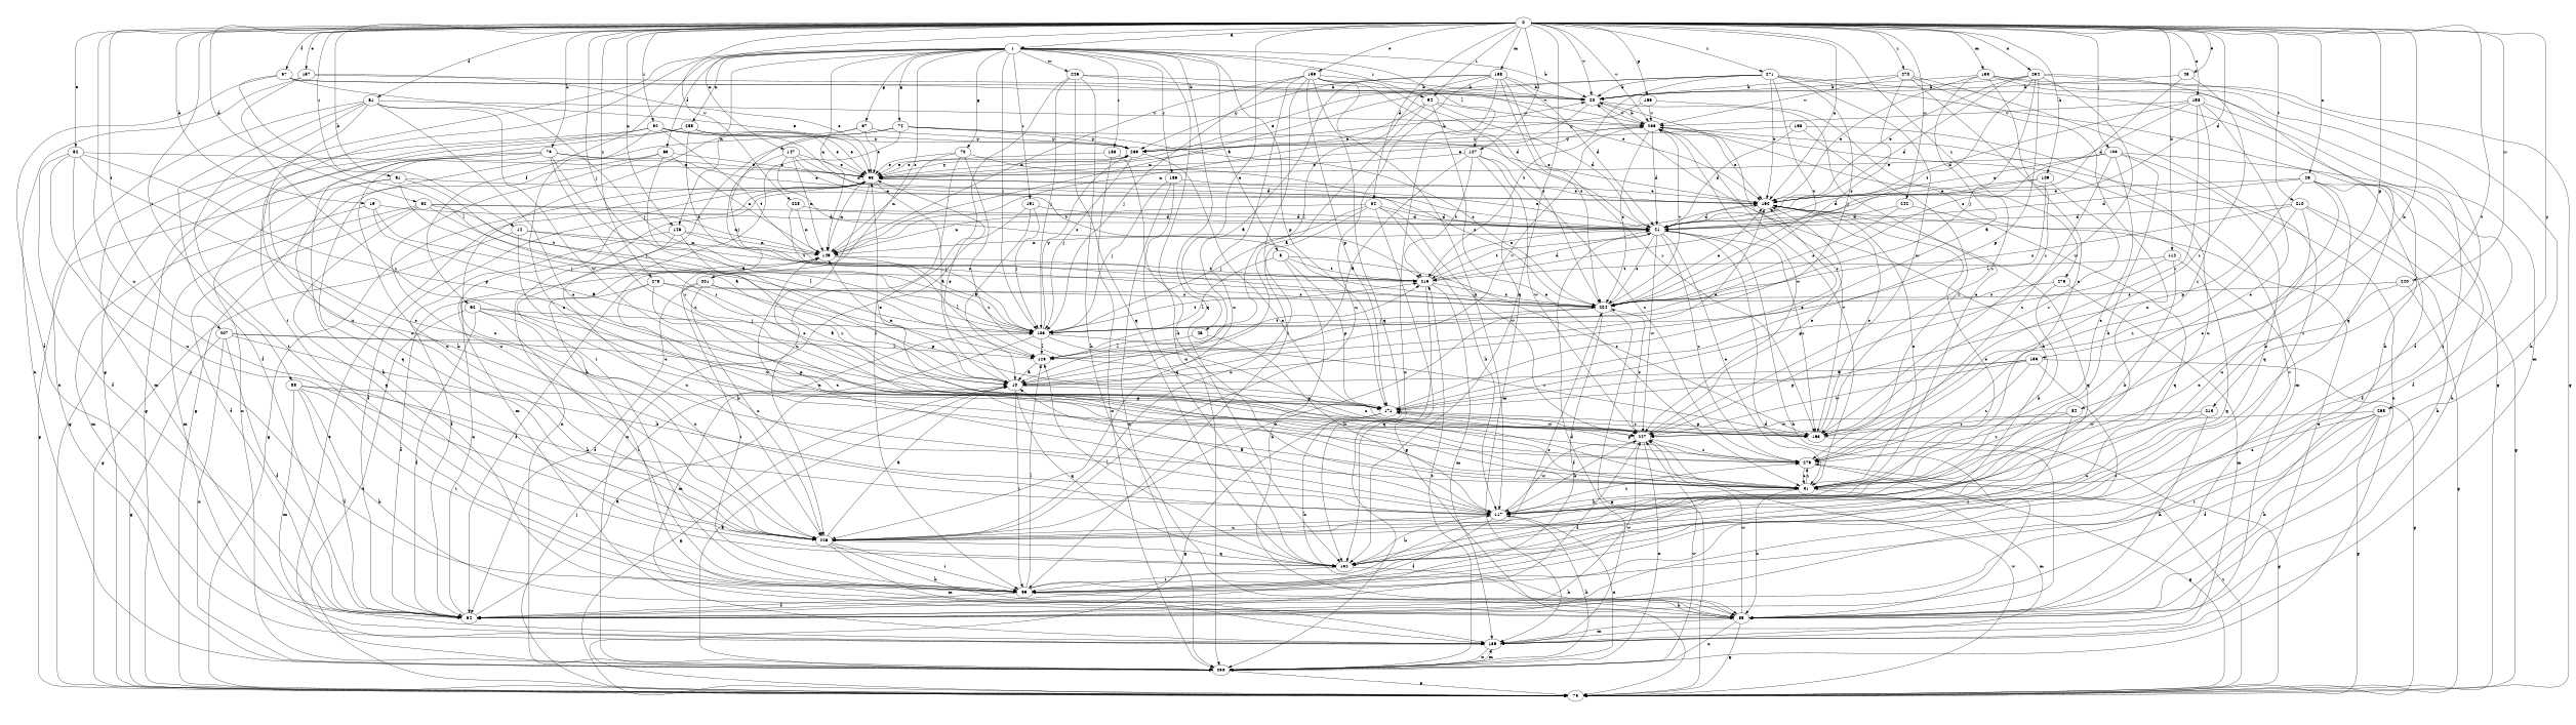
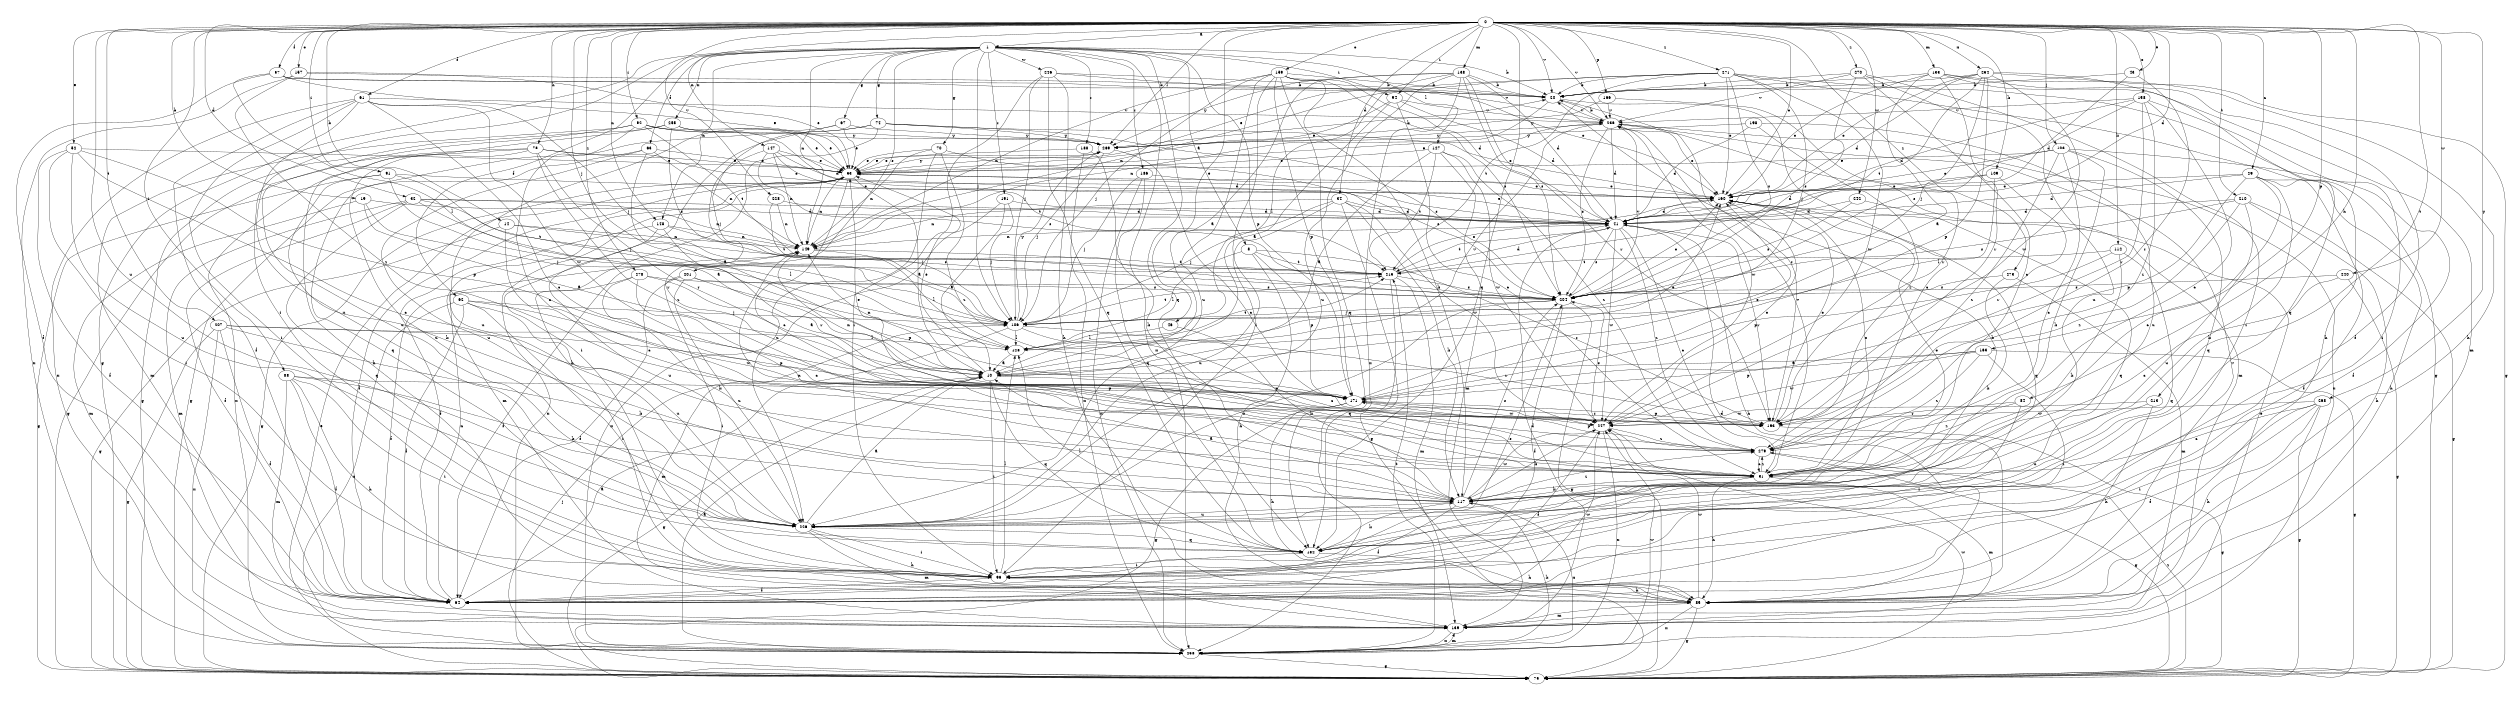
  strict digraph {
    0
    1
    14
    19
    20
    29
    32
    34
    41
    43
    46
    52
    57
    61
    78
    84
    88
    91
    92
    94
    103
    106
    109
    112
    127
    133
    138
    147
    148
    157
    158
    159
    160
    163
    166
    182
    207
    210
    213
    226
    228
    236
    240
    242
    254
    268
    270
    271
    273
    278
    8
    62
    63
    67
    70
    74
    75
    96
    149
    171
    186
    188
    191
    201
    246
    255
    258
    215
    31
    10
    139
    193
    85
    64
    117
    128
    247
    53
    279
    204
    269
    198
    0 -> 1 [label=a]
    0 -> 14 [label=b]
    0 -> 19 [label=b]
    0 -> 20 [label=v]
    0 -> 29 [label=c]
    0 -> 32 [label=d]
    0 -> 34 [label=d]
    0 -> 41 [label=d]
    0 -> 43 [label=e]
    0 -> 46 [label=e]
    0 -> 52 [label=e]
    0 -> 57 [label=f]
    0 -> 61 [label=f]
    0 -> 78 [label=h]
    0 -> 84 [label=h]
    0 -> 88 [label=i]
    0 -> 91 [label=i]
    0 -> 92 [label=i]
    0 -> 94 [label=i]
    0 -> 103 [label=j]
    0 -> 106 [label=j]
    0 -> 109 [label=k]
    0 -> 112 [label=k]
-   0 -> 127 [label=l]
+   0 -> 269 [label=l]
    0 -> 133 [label=m]
    0 -> 138 [label=m]
    0 -> 147 [label=n]
    0 -> 148 [label=n]
    0 -> 157 [label=o]
    0 -> 158 [label=o]
    0 -> 159 [label=o]
    0 -> 160 [label=o]
    0 -> 163 [label=p]
    0 -> 166 [label=p]
    0 -> 182 [label=q]
    0 -> 207 [label=t]
    0 -> 210 [label=t]
    0 -> 213 [label=t]
    0 -> 226 [label=u]
    0 -> 228 [label=v]
    0 -> 236 [label=v]
    0 -> 240 [label=w]
    0 -> 242 [label=w]
    0 -> 254 [label=x]
    0 -> 268 [label=y]
    0 -> 270 [label=z]
    0 -> 271 [label=z]
    0 -> 273 [label=z]
    0 -> 278 [label=z]
    1 -> 20 [label=b]
    1 -> 94 [label=i]
    1 -> 106 [label=j]
    1 -> 127 [label=l]
    1 -> 148 [label=n]
    1 -> 182 [label=q]
    1 -> 8 [label=a]
    1 -> 62 [label=f]
    1 -> 63 [label=f]
    1 -> 67 [label=g]
    1 -> 70 [label=g]
    1 -> 74 [label=g]
    1 -> 75 [label=g]
    1 -> 96 [label=i]
    1 -> 149 [label=n]
    1 -> 171 [label=p]
    1 -> 186 [label=r]
    1 -> 188 [label=r]
    1 -> 191 [label=r]
    1 -> 201 [label=s]
    1 -> 246 [label=w]
    1 -> 255 [label=x]
    1 -> 258 [label=x]
    14 -> 75 [label=g]
    14 -> 149 [label=n]
    14 -> 215 [label=t]
    14 -> 31 [label=c]
    19 -> 41 [label=d]
    19 -> 106 [label=j]
    19 -> 10 [label=a]
    19 -> 139 [label=m]
    20 -> 236 [label=v]
    20 -> 149 [label=n]
    20 -> 31 [label=c]
    20 -> 193 [label=r]
    29 -> 41 [label=d]
    29 -> 160 [label=o]
    29 -> 171 [label=p]
    29 -> 31 [label=c]
    29 -> 85 [label=h]
    29 -> 64 [label=f]
    29 -> 117 [label=k]
    32 -> 41 [label=d]
    32 -> 182 [label=q]
    32 -> 149 [label=n]
    32 -> 215 [label=t]
    32 -> 139 [label=m]
    32 -> 64 [label=f]
    32 -> 128 [label=l]
    34 -> 41 [label=d]
    34 -> 106 [label=j]
    34 -> 226 [label=u]
    34 -> 75 [label=g]
    34 -> 149 [label=n]
    34 -> 117 [label=k]
    34 -> 247 [label=w]
    41 -> 149 [label=n]
    41 -> 215 [label=t]
    41 -> 31 [label=c]
    41 -> 193 [label=r]
    41 -> 85 [label=h]
    41 -> 247 [label=w]
    41 -> 53 [label=e]
    41 -> 279 [label=z]
    41 -> 204 [label=s]
    43 -> 20 [label=b]
    43 -> 41 [label=d]
    43 -> 193 [label=r]
    46 -> 117 [label=k]
    46 -> 128 [label=l]
    52 -> 226 [label=u]
    52 -> 96 [label=i]
    52 -> 171 [label=p]
    52 -> 31 [label=c]
    52 -> 64 [label=f]
    52 -> 53 [label=e]
    57 -> 20 [label=b]
    57 -> 236 [label=v]
    57 -> 64 [label=f]
    57 -> 128 [label=l]
    57 -> 53 [label=e]
    61 -> 106 [label=j]
    61 -> 226 [label=u]
    61 -> 236 [label=v]
    61 -> 96 [label=i]
    61 -> 258 [label=x]
    61 -> 31 [label=c]
    61 -> 64 [label=f]
    61 -> 247 [label=w]
    78 -> 160 [label=o]
    78 -> 226 [label=u]
    78 -> 75 [label=g]
    78 -> 258 [label=x]
    78 -> 193 [label=r]
    78 -> 53 [label=e]
    78 -> 279 [label=z]
    84 -> 96 [label=i]
    84 -> 193 [label=r]
    84 -> 279 [label=z]
    88 -> 96 [label=i]
    88 -> 171 [label=p]
    88 -> 139 [label=m]
    88 -> 85 [label=h]
    88 -> 64 [label=f]
    88 -> 117 [label=k]
    91 -> 106 [label=j]
    91 -> 160 [label=o]
    91 -> 75 [label=g]
    91 -> 10 [label=a]
    91 -> 117 [label=k]
    92 -> 41 [label=d]
    92 -> 226 [label=u]
    92 -> 215 [label=t]
    92 -> 31 [label=c]
    92 -> 139 [label=m]
    92 -> 53 [label=e]
    92 -> 269 [label=y]
    94 -> 41 [label=d]
    94 -> 236 [label=v]
    94 -> 31 [label=c]
    94 -> 10 [label=a]
    94 -> 53 [label=e]
    103 -> 160 [label=o]
    103 -> 182 [label=q]
    103 -> 31 [label=c]
    103 -> 64 [label=f]
    103 -> 117 [label=k]
    103 -> 53 [label=e]
    103 -> 279 [label=z]
    106 -> 215 [label=t]
    106 -> 31 [label=c]
    106 -> 139 [label=m]
    106 -> 193 [label=r]
    106 -> 128 [label=l]
    106 -> 269 [label=y]
    109 -> 41 [label=d]
    109 -> 160 [label=o]
    109 -> 193 [label=r]
    109 -> 128 [label=l]
    112 -> 182 [label=q]
    112 -> 171 [label=p]
    112 -> 215 [label=t]
    112 -> 117 [label=k]
    127 -> 215 [label=t]
    127 -> 10 [label=a]
    127 -> 139 [label=m]
    127 -> 247 [label=w]
    127 -> 53 [label=e]
    127 -> 279 [label=z]
    133 -> 20 [label=b]
    133 -> 160 [label=o]
    133 -> 10 [label=a]
    133 -> 139 [label=m]
    133 -> 193 [label=r]
    133 -> 85 [label=h]
    133 -> 64 [label=f]
    138 -> 20 [label=b]
    138 -> 41 [label=d]
    138 -> 226 [label=u]
    138 -> 258 [label=x]
    138 -> 10 [label=a]
    138 -> 193 [label=r]
    138 -> 128 [label=l]
    138 -> 204 [label=s]
    138 -> 269 [label=y]
    147 -> 41 [label=d]
    147 -> 149 [label=n]
    147 -> 215 [label=t]
    147 -> 193 [label=r]
    147 -> 53 [label=e]
    147 -> 204 [label=s]
    148 -> 226 [label=u]
    148 -> 149 [label=n]
    148 -> 193 [label=r]
    148 -> 64 [label=f]
    148 -> 204 [label=s]
    157 -> 20 [label=b]
    157 -> 258 [label=x]
    157 -> 53 [label=e]
    157 -> 279 [label=z]
    158 -> 41 [label=d]
    158 -> 236 [label=v]
    158 -> 96 [label=i]
    158 -> 31 [label=c]
    158 -> 193 [label=r]
    158 -> 279 [label=z]
    158 -> 204 [label=s]
    159 -> 20 [label=b]
    159 -> 41 [label=d]
    159 -> 106 [label=j]
    159 -> 182 [label=q]
    159 -> 226 [label=u]
    159 -> 96 [label=i]
    159 -> 149 [label=n]
    159 -> 171 [label=p]
    159 -> 117 [label=k]
    159 -> 204 [label=s]
    160 -> 41 [label=d]
    160 -> 182 [label=q]
    163 -> 75 [label=g]
    163 -> 96 [label=i]
    163 -> 171 [label=p]
    163 -> 10 [label=a]
    163 -> 247 [label=w]
    163 -> 279 [label=z]
    166 -> 236 [label=v]
    166 -> 193 [label=r]
    166 -> 269 [label=y]
    182 -> 96 [label=i]
    182 -> 85 [label=h]
    182 -> 117 [label=k]
    182 -> 128 [label=l]
    207 -> 75 [label=g]
    207 -> 171 [label=p]
    207 -> 258 [label=x]
    207 -> 64 [label=f]
    207 -> 117 [label=k]
    207 -> 128 [label=l]
    210 -> 41 [label=d]
    210 -> 226 [label=u]
    210 -> 75 [label=g]
    210 -> 85 [label=h]
    210 -> 279 [label=z]
    210 -> 204 [label=s]
    213 -> 226 [label=u]
    213 -> 85 [label=h]
    213 -> 247 [label=w]
    226 -> 182 [label=q]
    226 -> 96 [label=i]
    226 -> 10 [label=a]
    226 -> 139 [label=m]
    226 -> 85 [label=h]
    228 -> 41 [label=d]
    228 -> 106 [label=j]
    228 -> 149 [label=n]
    236 -> 20 [label=b]
    236 -> 41 [label=d]
    236 -> 160 [label=o]
    236 -> 258 [label=x]
    236 -> 139 [label=m]
    236 -> 247 [label=w]
    236 -> 53 [label=e]
    236 -> 204 [label=s]
    236 -> 269 [label=y]
    240 -> 75 [label=g]
    240 -> 31 [label=c]
    240 -> 204 [label=s]
    242 -> 41 [label=d]
    242 -> 182 [label=q]
    242 -> 204 [label=s]
    254 -> 20 [label=b]
    254 -> 41 [label=d]
    254 -> 106 [label=j]
    254 -> 160 [label=o]
    254 -> 182 [label=q]
    254 -> 75 [label=g]
    254 -> 171 [label=p]
    254 -> 215 [label=t]
    254 -> 247 [label=w]
    268 -> 75 [label=g]
    268 -> 96 [label=i]
    268 -> 31 [label=c]
    268 -> 85 [label=h]
    268 -> 64 [label=f]
    268 -> 247 [label=w]
    270 -> 20 [label=b]
    270 -> 226 [label=u]
    270 -> 236 [label=v]
    270 -> 96 [label=i]
    270 -> 31 [label=c]
    270 -> 204 [label=s]
    271 -> 20 [label=b]
    271 -> 106 [label=j]
    271 -> 160 [label=o]
    271 -> 75 [label=g]
    271 -> 149 [label=n]
    271 -> 215 [label=t]
    271 -> 85 [label=h]
    271 -> 247 [label=w]
    271 -> 53 [label=e]
    271 -> 204 [label=s]
    273 -> 139 [label=m]
    273 -> 117 [label=k]
    273 -> 204 [label=s]
    278 -> 31 [label=c]
    278 -> 10 [label=a]
    278 -> 64 [label=f]
    278 -> 117 [label=k]
    278 -> 204 [label=s]
    8 -> 171 [label=p]
    8 -> 215 [label=t]
    8 -> 193 [label=r]
    8 -> 85 [label=h]
    8 -> 128 [label=l]
    62 -> 106 [label=j]
    62 -> 226 [label=u]
    62 -> 96 [label=i]
    62 -> 258 [label=x]
    62 -> 64 [label=f]
    62 -> 247 [label=w]
    63 -> 182 [label=q]
    63 -> 226 [label=u]
    63 -> 149 [label=n]
    63 -> 10 [label=a]
    63 -> 53 [label=e]
    67 -> 106 [label=j]
    67 -> 226 [label=u]
    67 -> 53 [label=e]
    67 -> 269 [label=y]
    70 -> 226 [label=u]
    70 -> 149 [label=n]
    70 -> 53 [label=e]
    70 -> 279 [label=z]
    70 -> 204 [label=s]
    74 -> 160 [label=o]
    74 -> 75 [label=g]
    74 -> 96 [label=i]
    74 -> 85 [label=h]
    74 -> 204 [label=s]
    74 -> 269 [label=y]
    75 -> 106 [label=j]
    75 -> 247 [label=w]
    75 -> 53 [label=e]
    75 -> 279 [label=z]
    96 -> 20 [label=b]
    96 -> 85 [label=h]
    96 -> 64 [label=f]
    96 -> 128 [label=l]
    96 -> 204 [label=s]
    149 -> 215 [label=t]
    149 -> 64 [label=f]
    149 -> 128 [label=l]
    171 -> 160 [label=o]
    171 -> 75 [label=g]
+   171 -> 149 [label=n]
    171 -> 193 [label=r]
    171 -> 85 [label=h]
    171 -> 247 [label=w]
    186 -> 106 [label=j]
    186 -> 160 [label=o]
    186 -> 182 [label=q]
    186 -> 258 [label=x]
    188 -> 258 [label=x]
    188 -> 117 [label=k]
    188 -> 53 [label=e]
    191 -> 41 [label=d]
    191 -> 106 [label=j]
    191 -> 258 [label=x]
    191 -> 10 [label=a]
    201 -> 226 [label=u]
    201 -> 96 [label=i]
    201 -> 171 [label=p]
    201 -> 64 [label=f]
    201 -> 204 [label=s]
    246 -> 20 [label=b]
    246 -> 106 [label=j]
    246 -> 160 [label=o]
    246 -> 182 [label=q]
    246 -> 96 [label=i]
    246 -> 85 [label=h]
    255 -> 75 [label=g]
    255 -> 85 [label=h]
    255 -> 53 [label=e]
    255 -> 204 [label=s]
    255 -> 269 [label=y]
    258 -> 75 [label=g]
    258 -> 215 [label=t]
    258 -> 10 [label=a]
    258 -> 139 [label=m]
    258 -> 117 [label=k]
    258 -> 247 [label=w]
    215 -> 41 [label=d]
    215 -> 160 [label=o]
    215 -> 182 [label=q]
    215 -> 139 [label=m]
    215 -> 204 [label=s]
    31 -> 160 [label=o]
    31 -> 236 [label=v]
    31 -> 139 [label=m]
    31 -> 85 [label=h]
    31 -> 117 [label=k]
    31 -> 279 [label=z]
    10 -> 160 [label=o]
    10 -> 182 [label=q]
    10 -> 236 [label=v]
    10 -> 75 [label=g]
    10 -> 96 [label=i]
    10 -> 149 [label=n]
    10 -> 171 [label=p]
    10 -> 53 [label=e]
    139 -> 41 [label=d]
    139 -> 160 [label=o]
    139 -> 258 [label=x]
    193 -> 160 [label=o]
    193 -> 75 [label=g]
    193 -> 171 [label=p]
    85 -> 41 [label=d]
    85 -> 236 [label=v]
    85 -> 75 [label=g]
    85 -> 258 [label=x]
    85 -> 139 [label=m]
    85 -> 247 [label=w]
    64 -> 149 [label=n]
    64 -> 10 [label=a]
    64 -> 247 [label=w]
    117 -> 160 [label=o]
    117 -> 226 [label=u]
    117 -> 149 [label=n]
    117 -> 258 [label=x]
    117 -> 10 [label=a]
    117 -> 64 [label=f]
    117 -> 247 [label=w]
    117 -> 279 [label=z]
+   117 -> 204 [label=s]
    128 -> 215 [label=t]
    128 -> 10 [label=a]
    247 -> 160 [label=o]
    247 -> 258 [label=x]
    247 -> 64 [label=f]
    247 -> 117 [label=k]
    247 -> 53 [label=e]
    247 -> 279 [label=z]
    247 -> 204 [label=s]
    53 -> 160 [label=o]
    53 -> 75 [label=g]
    53 -> 149 [label=n]
    53 -> 258 [label=x]
    53 -> 31 [label=c]
    53 -> 10 [label=a]
    53 -> 139 [label=m]
    53 -> 64 [label=f]
    53 -> 269 [label=y]
    279 -> 75 [label=g]
    279 -> 171 [label=p]
    279 -> 31 [label=c]
    204 -> 106 [label=j]
    204 -> 160 [label=o]
    204 -> 226 [label=u]
    204 -> 236 [label=v]
    204 -> 75 [label=g]
    204 -> 64 [label=f]
    269 -> 20 [label=b]
    269 -> 106 [label=j]
    269 -> 31 [label=c]
    269 -> 53 [label=e]
    198 -> 41 [label=d]
    198 -> 226 [label=u]
    198 -> 279 [label=z]
    198 -> 269 [label=y]
  }
